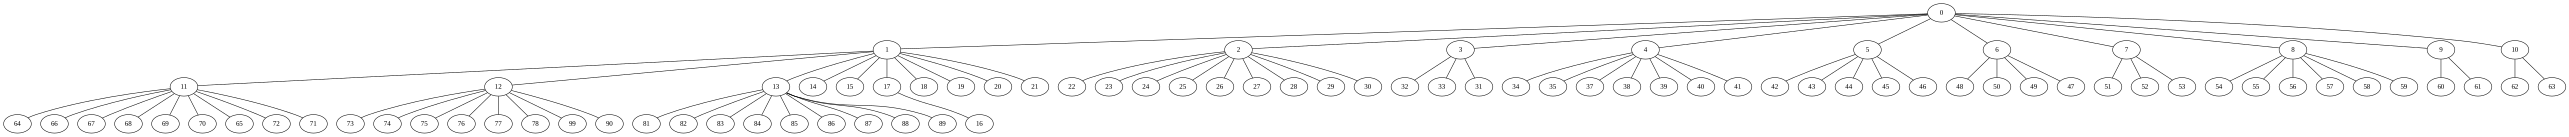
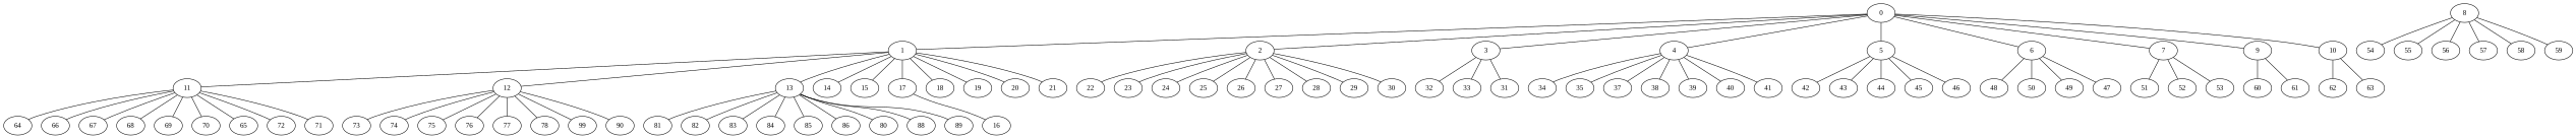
  graph {
    fontname="Liberation Serif"
    node [fontname="Liberation Serif"]
    edge [fontname="Liberation Serif"]
    0
    1
    2
    3
    4
    5
    6
    7
    8
    9
    10
    11
    12
    13
    14
    15
    17
    18
    19
    20
    21
    22
    23
    24
    25
    26
    27
    28
    29
    30
    32
    33
    31
    34
    35
    37
    38
    39
    40
    41
    42
    43
    44
    45
    46
    48
    50
    49
    47
    51
    52
    53
    54
    55
    56
    57
    58
    59
    60
    61
    62
    63
    64
    66
    67
    68
    69
    70
    65
    72
    71
    73
    74
    75
    76
    77
    78
    n78 [label=99]
    n79 [label=90]
    81
    82
    83
    84
    85
    86
-   87
+   87 [label=80]
    88
    89
    16
    0 -- 1
    0 -- 2
    0 -- 3
    0 -- 4
    0 -- 5
    0 -- 6
    0 -- 7
-   0 -- 8
    0 -- 9
    0 -- 10
    1 -- 11
    1 -- 12
    1 -- 13
    1 -- 14
    1 -- 15
    1 -- 17
    1 -- 18
    1 -- 19
    1 -- 20
    1 -- 21
    2 -- 22
    2 -- 23
    2 -- 24
    2 -- 25
    2 -- 26
    2 -- 27
    2 -- 28
    2 -- 29
    2 -- 30
    3 -- 32
    3 -- 33
    3 -- 31
    4 -- 34
    4 -- 35
    4 -- 37
    4 -- 38
    4 -- 39
    4 -- 40
    4 -- 41
    5 -- 42
    5 -- 43
    5 -- 44
    5 -- 45
    5 -- 46
    6 -- 48
    6 -- 50
    6 -- 49
    6 -- 47
    7 -- 51
    7 -- 52
    7 -- 53
    8 -- 54
    8 -- 55
    8 -- 56
    8 -- 57
    8 -- 58
    8 -- 59
    9 -- 60
    9 -- 61
    10 -- 62
    10 -- 63
    11 -- 64
    11 -- 66
    11 -- 67
    11 -- 68
    11 -- 69
    11 -- 70
    11 -- 65
    11 -- 72
    11 -- 71
    12 -- 73
    12 -- 74
    12 -- 75
    12 -- 76
    12 -- 77
    12 -- 78
    12 -- n78
    12 -- n79
    13 -- 81
    13 -- 82
    13 -- 83
    13 -- 84
    13 -- 85
    13 -- 86
    13 -- 87
    13 -- 88
    13 -- 89
    17 -- 16
  }
